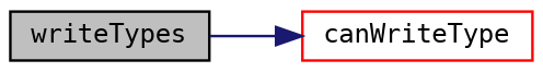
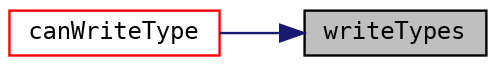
  digraph {
    rankdir=LR
    fontname="DejaVu Sans Mono"
    node [fontname="DejaVu Sans Mono" fontsize=10 shape=record]
    n1 [color=black fillcolor=grey75 fontcolor=black height=0.2 label=writeTypes style=filled width=0.4]
    n2 [color=red height=0.2 label=canWriteType width=0.4]
-   n1 -> n2 [color=midnightblue fontname="DejaVu Sans Mono" fontsize=10 labelfontname=Helvetica labelfontsize=10 style=solid]
+   n2 -> n1 [color=midnightblue fontname="DejaVu Sans Mono" fontsize=10 labelfontname=Helvetica labelfontsize=10 style=solid]
  }
